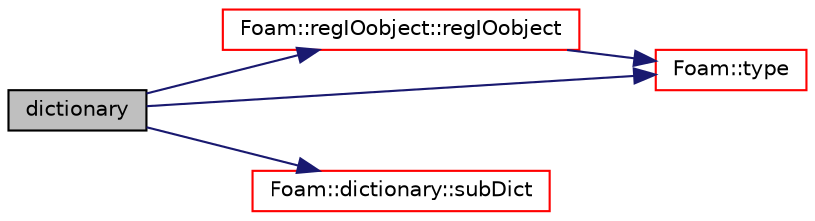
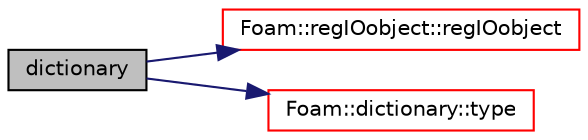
  digraph {
    rankdir=LR
    node [color=red fontname=Helvetica fontsize=10 shape=record]
    edge [color=midnightblue fontname=Helvetica fontsize=10 labelfontname=Helvetica labelfontsize=10 style=solid]
    n1 [color=black fillcolor=grey75 fontcolor=black height=0.2 label=dictionary style=filled width=0.4]
    n2 [height=0.2 label="Foam::regIOobject::regIOobject" width=0.4]
-   n3 [height=0.2 label="Foam::type" width=0.4]
-   n4 [height=0.2 label="Foam::dictionary::subDict" width=0.4]
+   n4 [height=0.2 label="Foam::dictionary::type" width=0.4]
    n1 -> n2
-   n1 -> n3
    n1 -> n4
-   n2 -> n3
  }
